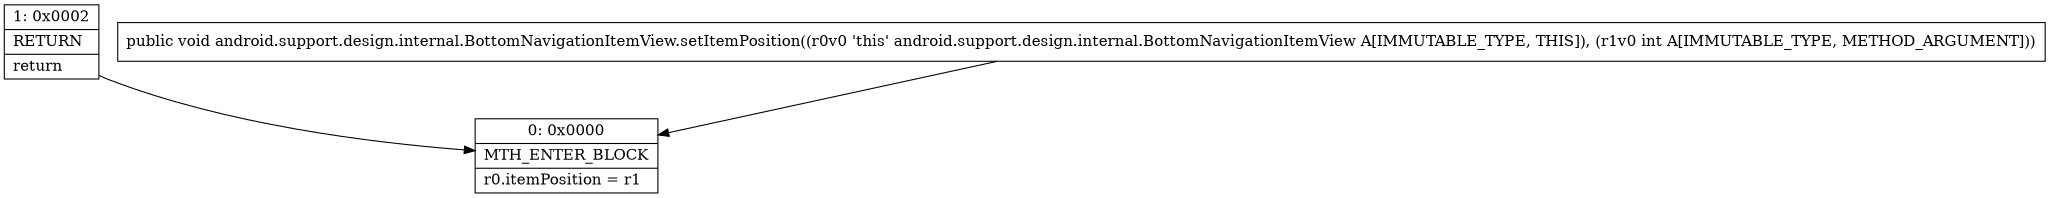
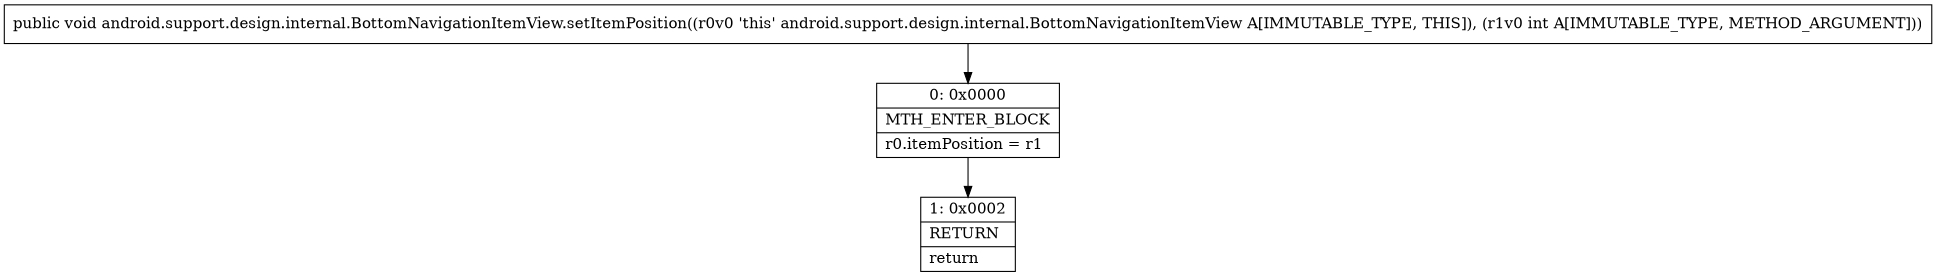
  digraph {
    node [shape=record]
    n1 [label="{0\:\ 0x0000|MTH_ENTER_BLOCK\l|r0.itemPosition = r1\l}"]
    n2 [label="{1\:\ 0x0002|RETURN\l|return\l}"]
    n3 [label="{public void android.support.design.internal.BottomNavigationItemView.setItemPosition((r0v0 'this' android.support.design.internal.BottomNavigationItemView A[IMMUTABLE_TYPE, THIS]), (r1v0 int A[IMMUTABLE_TYPE, METHOD_ARGUMENT])) }"]
-   n2 -> n1
+   n1 -> n2
    n3 -> n1
  }
